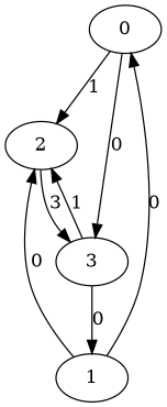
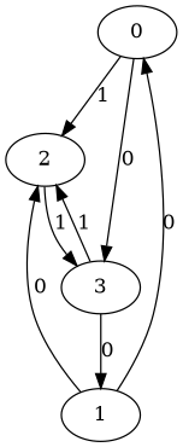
  digraph {
    0
    2
    3
    1
    0 -> 2 [label=1]
    0 -> 3 [label=0]
-   2 -> 3 [label=3]
+   2 -> 3 [label=1]
    3 -> 2 [label=1]
    3 -> 1 [label=0]
    1 -> 0 [label=0]
    1 -> 2 [label=0]
  }
